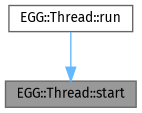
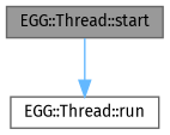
  digraph {
    rankdir=TB
    fontname="Fira Sans"
    node [fontname="Fira Sans" fontsize=10 shape=box style=filled]
    n1 [color=gray40 fillcolor=grey60 fontcolor=black height=0.2 label="EGG::Thread::start" width=0.4]
    n2 [color=grey40 fillcolor=white height=0.2 label="EGG::Thread::run" width=0.4]
-   n2 -> n1 [color=steelblue1 fontname="Fira Sans" fontsize=10 labelfontname=FreeMono labelfontsize=10 style=solid]
+   n1 -> n2 [color=steelblue1 fontname="Fira Sans" fontsize=10 labelfontname=FreeMono labelfontsize=10 style=solid]
  }
